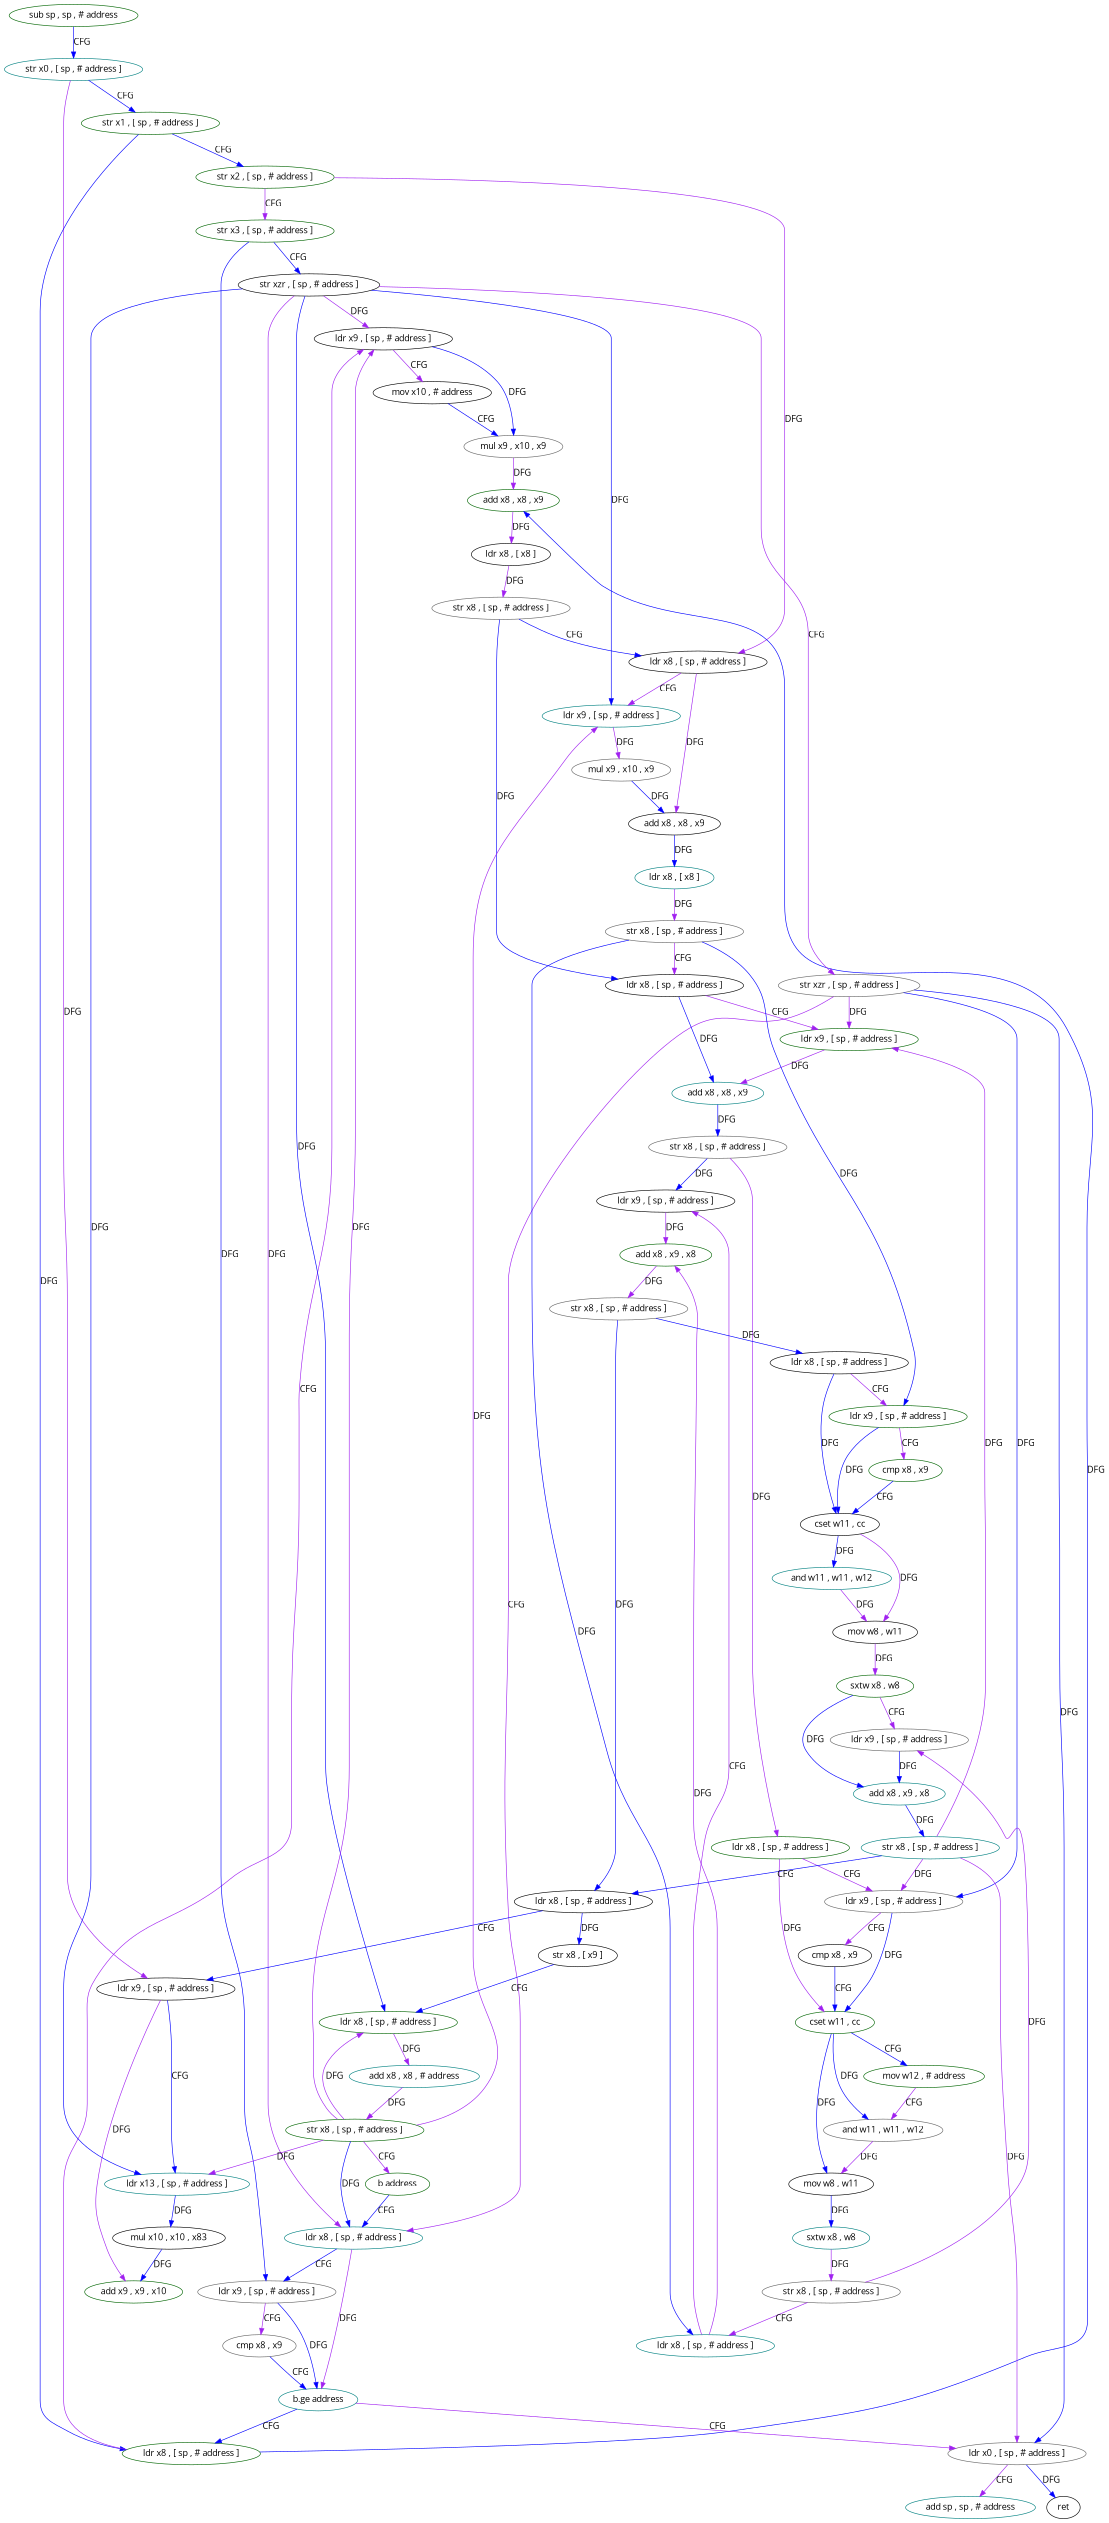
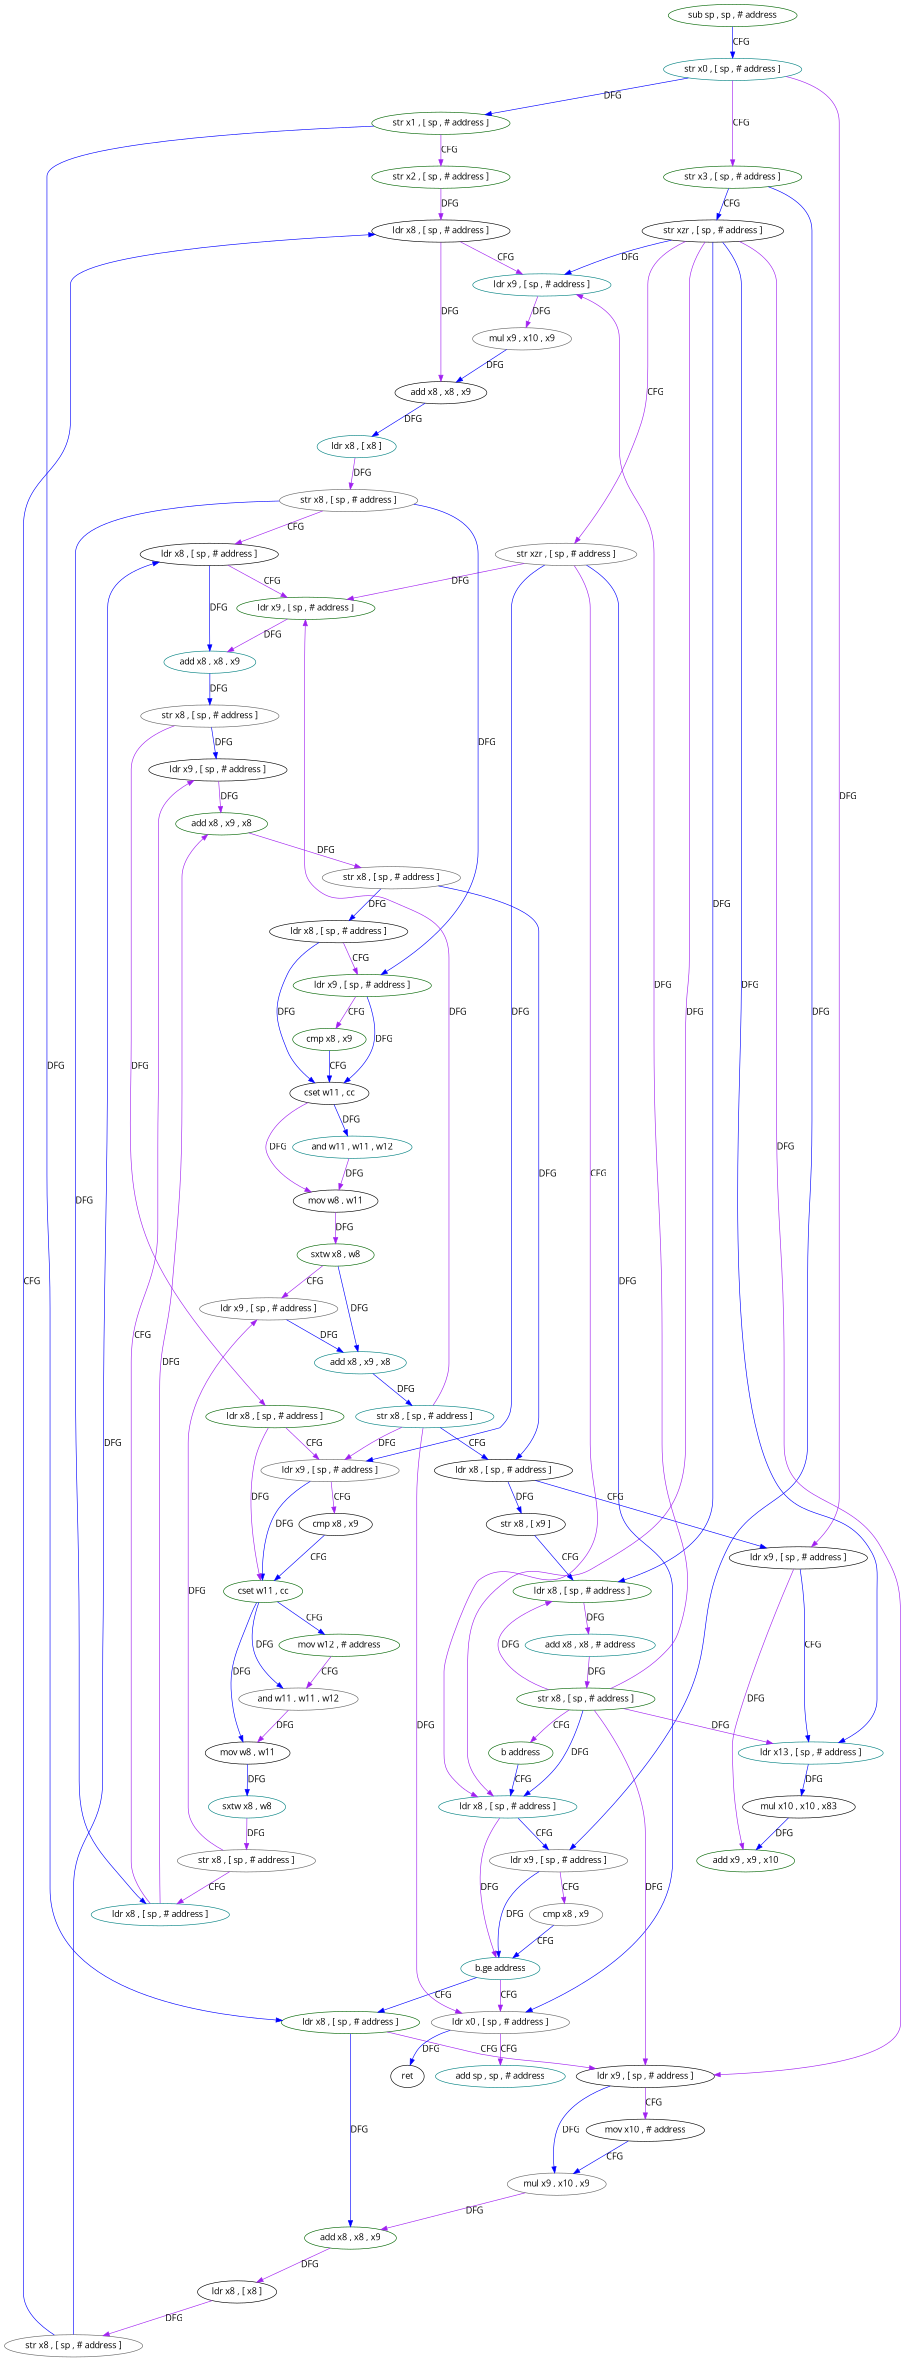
  digraph {
    fontname="Open Sans"
    node [color=darkgreen fontname="Open Sans"]
    edge [color=purple fontname="Open Sans"]
    n1 [label="sub sp , sp , # address"]
    n2 [color=teal label="str x0 , [ sp , # address ]"]
    n3 [label="str x1 , [ sp , # address ]"]
    n4 [color=black label="ldr x9 , [ sp , # address ]"]
    n5 [label="str x2 , [ sp , # address ]"]
    n6 [label="ldr x8 , [ sp , # address ]"]
    n7 [color=teal label="ldr x13 , [ sp , # address ]"]
    n8 [label="add x9 , x9 , x10"]
    n9 [label="str x3 , [ sp , # address ]"]
    n10 [color=black label="ldr x8 , [ sp , # address ]"]
    n11 [color=black label="ldr x9 , [ sp , # address ]"]
    n12 [label="add x8 , x8 , x9"]
    n13 [color=black label="str xzr , [ sp , # address ]"]
    n14 [color=gray40 label="ldr x9 , [ sp , # address ]"]
    n15 [color=teal label="ldr x9 , [ sp , # address ]"]
    n16 [color=black label="add x8 , x8 , x9"]
    n17 [color=gray40 label="str xzr , [ sp , # address ]"]
    n18 [color=teal label="ldr x8 , [ sp , # address ]"]
    n19 [label="ldr x8 , [ sp , # address ]"]
    n20 [color=teal label="b.ge address"]
    n21 [color=gray40 label="cmp x8 , x9"]
    n22 [color=gray40 label="ldr x0 , [ sp , # address ]"]
    n23 [label="ldr x9 , [ sp , # address ]"]
    n24 [color=gray40 label="ldr x9 , [ sp , # address ]"]
    n25 [color=black label="mov x10 , # address"]
    n26 [color=gray40 label="mul x9 , x10 , x9"]
    n27 [color=gray40 label="mul x9 , x10 , x9"]
    n28 [color=black label="mul x10 , x10 , x83"]
    n29 [color=teal label="add x8 , x8 , # address"]
    n30 [color=teal label="add sp , sp , # address"]
    n31 [color=black label=ret]
    n32 [color=teal label="add x8 , x8 , x9"]
    n33 [label="cset w11 , cc"]
    n34 [color=black label="cmp x8 , x9"]
    n35 [color=black label="ldr x8 , [ x8 ]"]
    n36 [color=gray40 label="str x8 , [ sp , # address ]"]
    n37 [color=black label="ldr x8 , [ sp , # address ]"]
    n38 [color=teal label="ldr x8 , [ x8 ]"]
    n39 [color=gray40 label="str x8 , [ sp , # address ]"]
    n40 [color=teal label="ldr x8 , [ sp , # address ]"]
    n41 [label="ldr x9 , [ sp , # address ]"]
    n42 [color=black label="ldr x9 , [ sp , # address ]"]
    n43 [label="add x8 , x9 , x8"]
    n44 [color=black label="cset w11 , cc"]
    n45 [label="cmp x8 , x9"]
    n46 [color=gray40 label="str x8 , [ sp , # address ]"]
    n47 [label="ldr x8 , [ sp , # address ]"]
    n48 [label="mov w12 , # address"]
    n49 [color=gray40 label="and w11 , w11 , w12"]
    n50 [color=black label="mov w8 , w11"]
    n51 [color=teal label="sxtw x8 , w8"]
    n52 [color=gray40 label="str x8 , [ sp , # address ]"]
    n53 [color=gray40 label="ldr x9 , [ sp , # address ]"]
    n54 [color=teal label="add x8 , x9 , x8"]
    n55 [color=gray40 label="str x8 , [ sp , # address ]"]
    n56 [color=black label="ldr x8 , [ sp , # address ]"]
    n57 [color=black label="ldr x8 , [ sp , # address ]"]
    n58 [color=black label="str x8 , [ x9 ]"]
    n59 [color=teal label="and w11 , w11 , w12"]
    n60 [color=black label="mov w8 , w11"]
    n61 [label="sxtw x8 , w8"]
    n62 [color=teal label="str x8 , [ sp , # address ]"]
    n63 [label="str x8 , [ sp , # address ]"]
    n64 [label="b address"]
    n1 -> n2 [color=blue label=CFG]
-   n2 -> n3 [color=blue label=CFG]
+   n2 -> n3 [color=blue label=DFG]
    n2 -> n4 [label=DFG]
-   n3 -> n5 [color=blue label=CFG]
+   n3 -> n5 [label=CFG]
    n3 -> n6 [color=blue label=DFG]
    n4 -> n7 [color=blue label=CFG]
    n4 -> n8 [label=DFG]
-   n5 -> n9 [label=CFG]
+   n2 -> n9 [label=CFG]
    n5 -> n10 [label=DFG]
    n6 -> n11 [label=CFG]
    n6 -> n12 [color=blue label=DFG]
    n7 -> n28 [color=blue label=DFG]
    n9 -> n13 [color=blue label=CFG]
    n9 -> n14 [color=blue label=DFG]
    n10 -> n15 [label=CFG]
    n10 -> n16 [label=DFG]
    n11 -> n25 [label=CFG]
    n11 -> n26 [color=blue label=DFG]
    n12 -> n35 [label=DFG]
    n13 -> n7 [color=blue label=DFG]
    n13 -> n11 [label=DFG]
    n13 -> n15 [color=blue label=DFG]
    n13 -> n17 [label=CFG]
    n13 -> n18 [label=DFG]
    n13 -> n19 [color=blue label=DFG]
    n14 -> n20 [color=blue label=DFG]
    n14 -> n21 [label=CFG]
    n15 -> n27 [label=DFG]
    n16 -> n38 [color=blue label=DFG]
    n17 -> n18 [label=CFG]
    n17 -> n22 [color=blue label=DFG]
    n17 -> n23 [label=DFG]
    n17 -> n24 [color=blue label=DFG]
    n18 -> n14 [color=blue label=CFG]
    n18 -> n20 [label=DFG]
    n19 -> n29 [label=DFG]
    n20 -> n6 [color=blue label=CFG]
    n20 -> n22 [label=CFG]
    n21 -> n20 [color=blue label=CFG]
    n22 -> n30 [label=CFG]
    n22 -> n31 [color=blue label=DFG]
    n23 -> n32 [label=DFG]
    n24 -> n33 [color=blue label=DFG]
    n24 -> n34 [label=CFG]
    n25 -> n26 [color=blue label=CFG]
    n26 -> n12 [label=DFG]
    n27 -> n16 [color=blue label=DFG]
    n28 -> n8 [color=blue label=DFG]
    n29 -> n63 [label=DFG]
    n32 -> n46 [color=blue label=DFG]
    n33 -> n48 [color=blue label=CFG]
    n33 -> n49 [color=blue label=DFG]
    n33 -> n50 [color=blue label=DFG]
    n34 -> n33 [color=blue label=CFG]
    n35 -> n36 [label=DFG]
    n36 -> n10 [color=blue label=CFG]
    n36 -> n37 [color=blue label=DFG]
    n37 -> n23 [label=CFG]
    n37 -> n32 [color=blue label=DFG]
    n38 -> n39 [label=DFG]
    n39 -> n37 [label=CFG]
    n39 -> n40 [color=blue label=DFG]
    n39 -> n41 [color=blue label=DFG]
    n40 -> n42 [label=CFG]
    n40 -> n43 [label=DFG]
    n41 -> n44 [color=blue label=DFG]
    n41 -> n45 [label=CFG]
    n42 -> n43 [label=DFG]
    n43 -> n55 [label=DFG]
    n44 -> n59 [color=blue label=DFG]
    n44 -> n60 [label=DFG]
    n45 -> n44 [color=blue label=CFG]
    n46 -> n42 [color=blue label=DFG]
    n46 -> n47 [label=DFG]
    n47 -> n24 [label=CFG]
    n47 -> n33 [label=DFG]
    n48 -> n49 [label=CFG]
    n49 -> n50 [label=DFG]
    n50 -> n51 [color=blue label=DFG]
    n51 -> n52 [label=DFG]
    n52 -> n40 [label=CFG]
    n52 -> n53 [label=DFG]
    n53 -> n54 [color=blue label=DFG]
    n54 -> n62 [color=blue label=DFG]
    n55 -> n56 [color=blue label=DFG]
    n55 -> n57 [color=blue label=DFG]
    n56 -> n41 [label=CFG]
    n56 -> n44 [color=blue label=DFG]
    n57 -> n4 [color=blue label=CFG]
    n57 -> n58 [color=blue label=DFG]
    n58 -> n19 [color=blue label=CFG]
    n59 -> n60 [label=DFG]
    n60 -> n61 [label=DFG]
    n61 -> n53 [label=CFG]
    n61 -> n54 [color=blue label=DFG]
    n62 -> n22 [label=DFG]
    n62 -> n23 [label=DFG]
    n62 -> n24 [label=DFG]
    n62 -> n57 [color=blue label=CFG]
    n63 -> n7 [label=DFG]
    n63 -> n11 [label=DFG]
    n63 -> n15 [label=DFG]
    n63 -> n18 [color=blue label=DFG]
    n63 -> n19 [label=DFG]
    n63 -> n64 [label=CFG]
    n64 -> n18 [color=blue label=CFG]
  }
